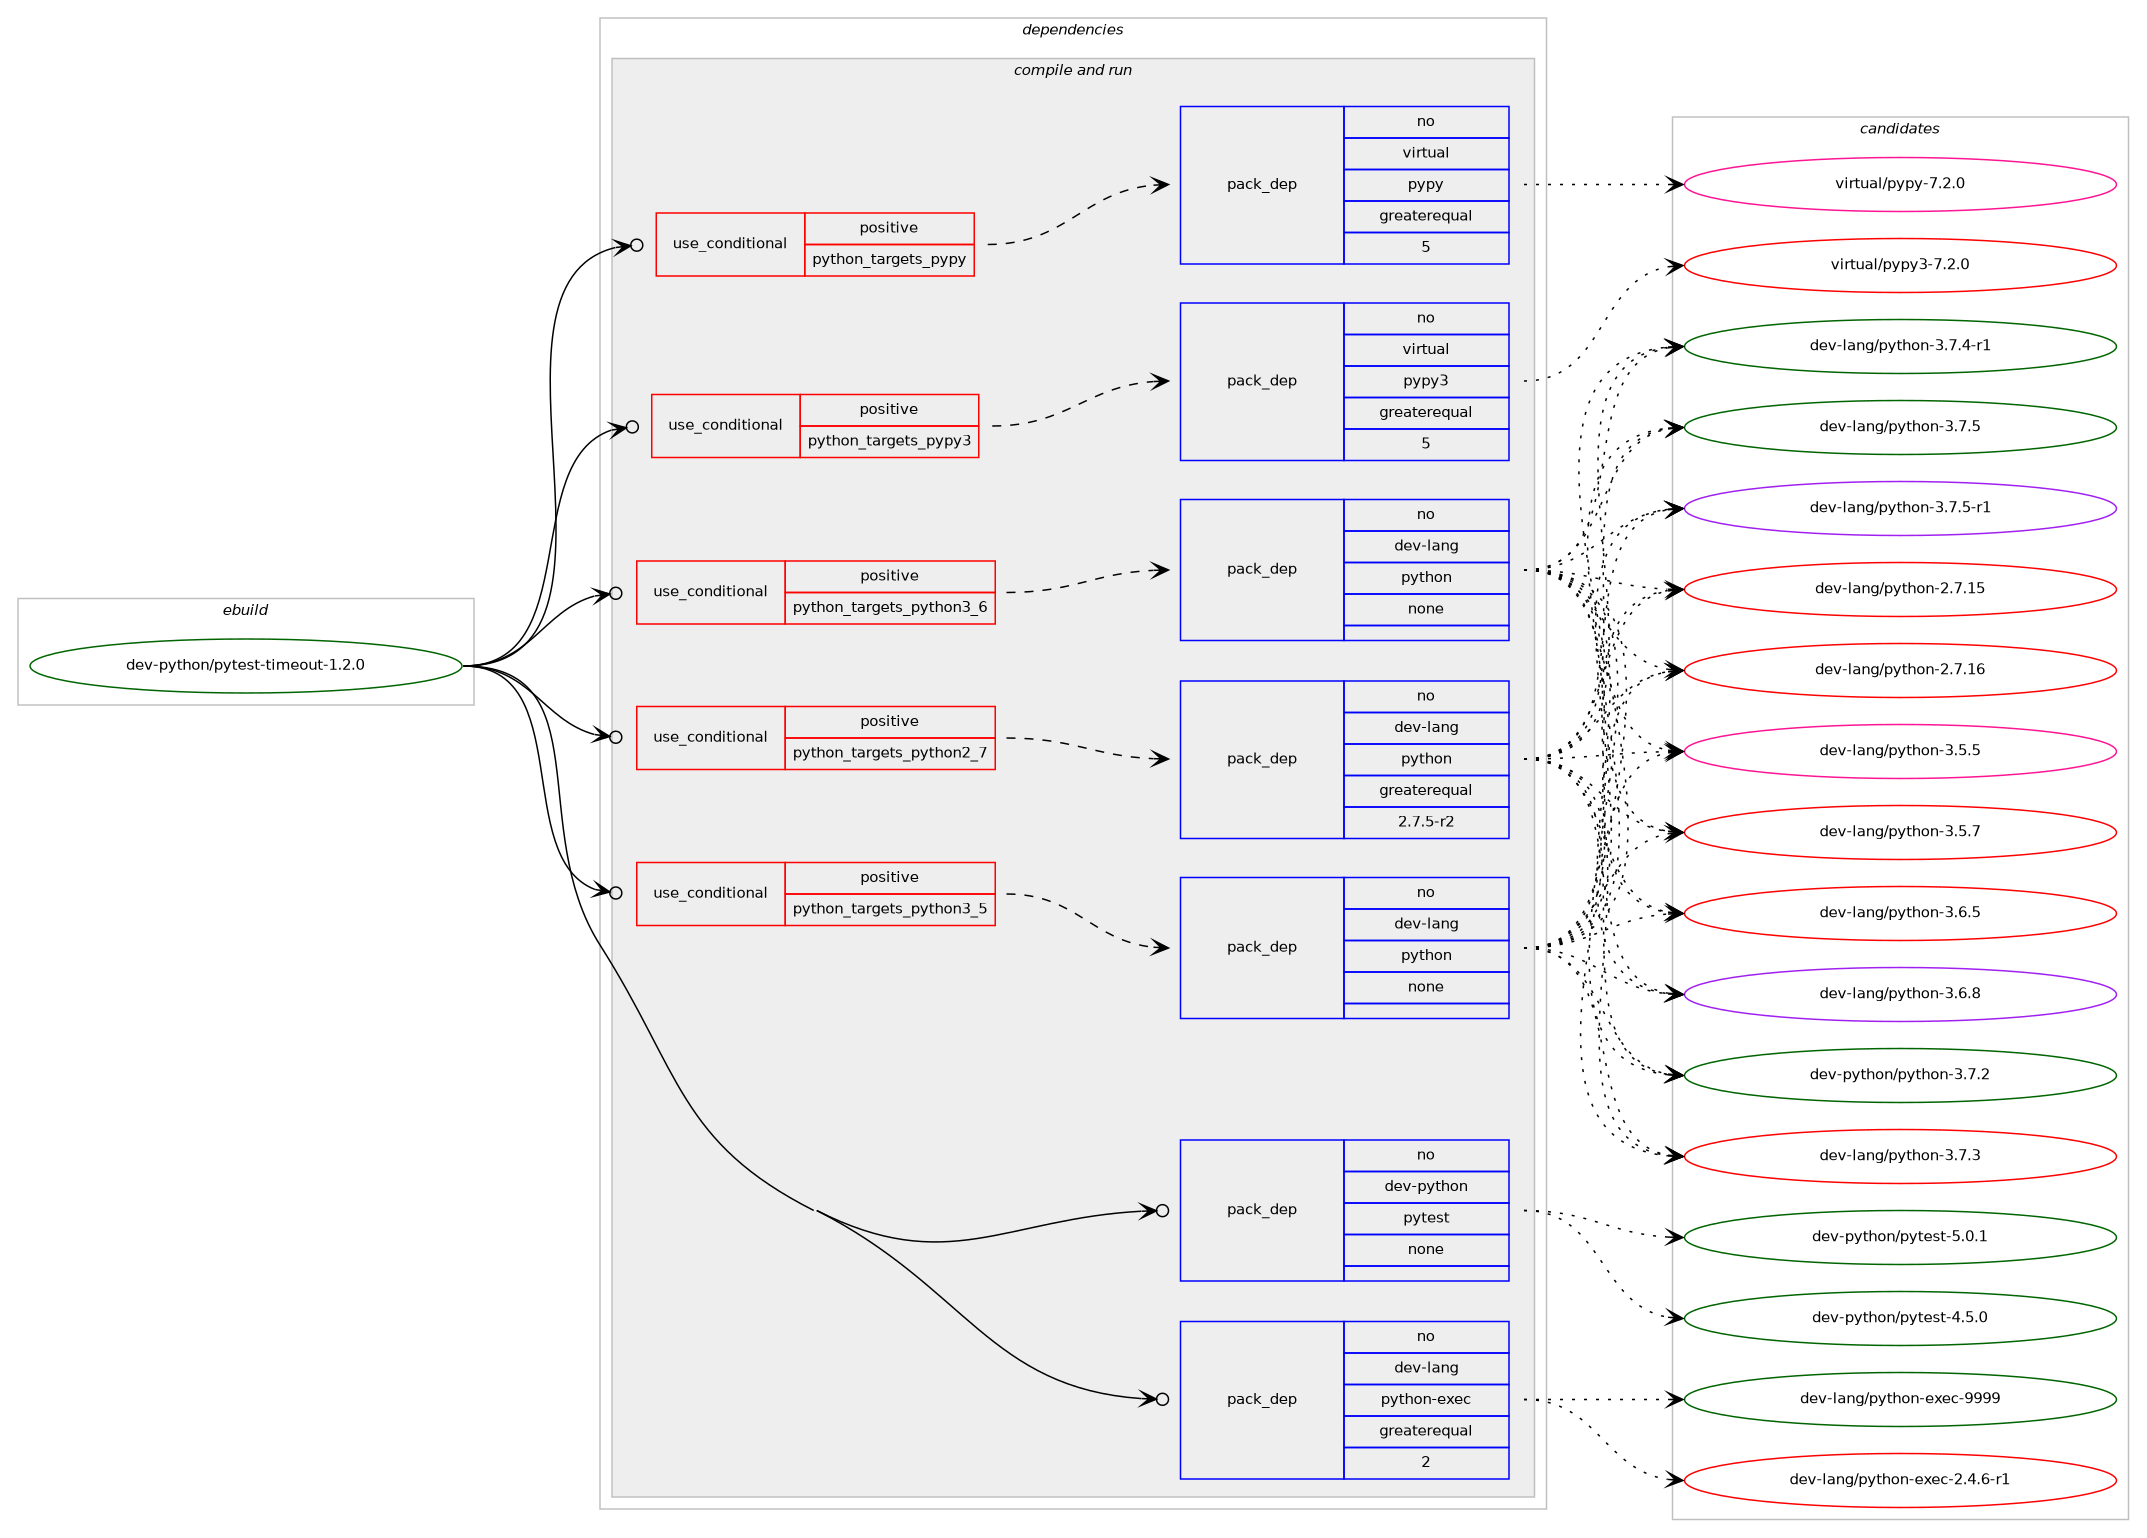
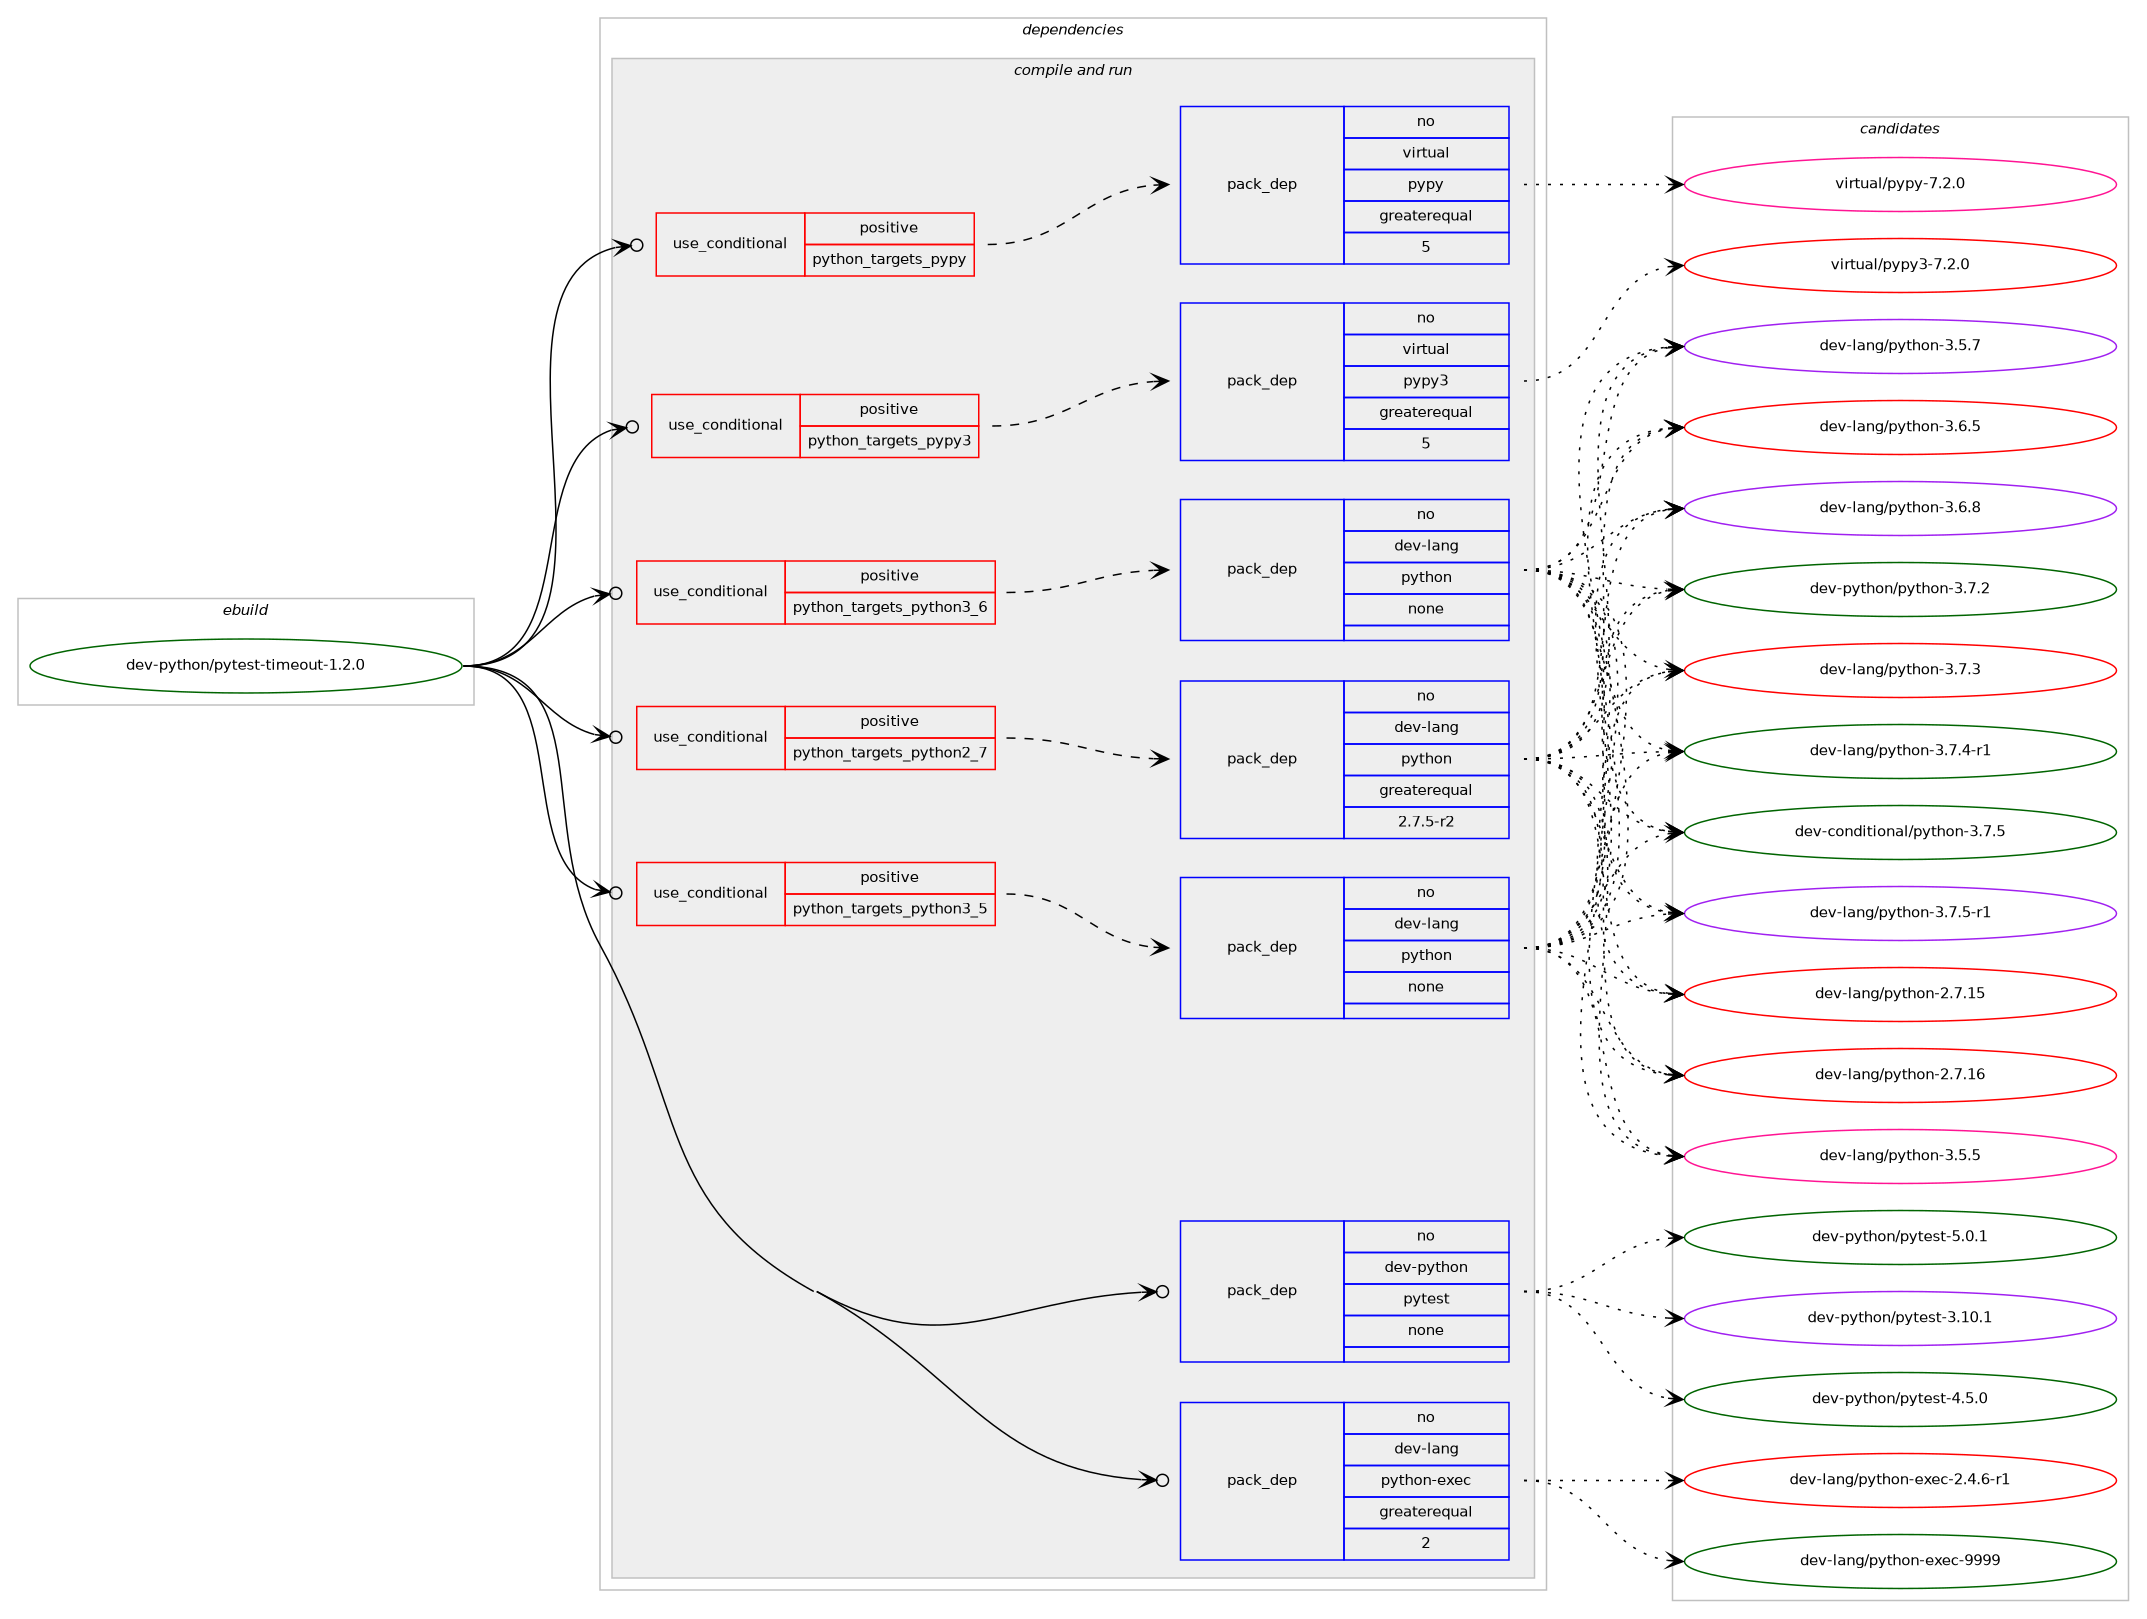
  digraph {
    compound=true
    concentrate=true
    fontname=Helvetica
    fontsize=10
    newrank=true
    rankdir=LR
    ranksep=1.5
    node [color=red fontname=Helvetica fontsize=10]
    edge [arrowhead=vee headport=w style=dotted tailport=e weight=100]
    n1 [color=darkgreen label="dev-python/pytest-timeout-1.2.0" width=4]
    n2 [color=blue label=<<TABLE BORDER="0" CELLBORDER="1" CELLSPACING="0" CELLPADDING="4" WIDTH="220"><TR><TD ROWSPAN="6" CELLPADDING="30">pack_dep</TD></TR><TR><TD WIDTH="110">no</TD></TR><TR><TD>virtual</TD></TR><TR><TD>pypy</TD></TR><TR><TD>greaterequal</TD></TR><TR><TD>5</TD></TR></TABLE>> shape=none]
    n3 [label=<<TABLE BORDER="0" CELLBORDER="1" CELLSPACING="0" CELLPADDING="4"><TR><TD ROWSPAN="3" CELLPADDING="10">use_conditional</TD></TR><TR><TD>positive</TD></TR><TR><TD>python_targets_pypy</TD></TR></TABLE>> shape=none]
    n4 [color=blue label=<<TABLE BORDER="0" CELLBORDER="1" CELLSPACING="0" CELLPADDING="4" WIDTH="220"><TR><TD ROWSPAN="6" CELLPADDING="30">pack_dep</TD></TR><TR><TD WIDTH="110">no</TD></TR><TR><TD>virtual</TD></TR><TR><TD>pypy3</TD></TR><TR><TD>greaterequal</TD></TR><TR><TD>5</TD></TR></TABLE>> shape=none]
    n5 [label=<<TABLE BORDER="0" CELLBORDER="1" CELLSPACING="0" CELLPADDING="4"><TR><TD ROWSPAN="3" CELLPADDING="10">use_conditional</TD></TR><TR><TD>positive</TD></TR><TR><TD>python_targets_pypy3</TD></TR></TABLE>> shape=none]
    n6 [color=blue label=<<TABLE BORDER="0" CELLBORDER="1" CELLSPACING="0" CELLPADDING="4" WIDTH="220"><TR><TD ROWSPAN="6" CELLPADDING="30">pack_dep</TD></TR><TR><TD WIDTH="110">no</TD></TR><TR><TD>dev-lang</TD></TR><TR><TD>python</TD></TR><TR><TD>greaterequal</TD></TR><TR><TD>2.7.5-r2</TD></TR></TABLE>> shape=none]
    n7 [label=<<TABLE BORDER="0" CELLBORDER="1" CELLSPACING="0" CELLPADDING="4"><TR><TD ROWSPAN="3" CELLPADDING="10">use_conditional</TD></TR><TR><TD>positive</TD></TR><TR><TD>python_targets_python2_7</TD></TR></TABLE>> shape=none]
    n8 [color=blue label=<<TABLE BORDER="0" CELLBORDER="1" CELLSPACING="0" CELLPADDING="4" WIDTH="220"><TR><TD ROWSPAN="6" CELLPADDING="30">pack_dep</TD></TR><TR><TD WIDTH="110">no</TD></TR><TR><TD>dev-python</TD></TR><TR><TD>pytest</TD></TR><TR><TD>none</TD></TR><TR><TD></TD></TR></TABLE>> shape=none]
    n9 [color=blue label=<<TABLE BORDER="0" CELLBORDER="1" CELLSPACING="0" CELLPADDING="4" WIDTH="220"><TR><TD ROWSPAN="6" CELLPADDING="30">pack_dep</TD></TR><TR><TD WIDTH="110">no</TD></TR><TR><TD>dev-lang</TD></TR><TR><TD>python</TD></TR><TR><TD>none</TD></TR><TR><TD></TD></TR></TABLE>> shape=none]
    n10 [label=<<TABLE BORDER="0" CELLBORDER="1" CELLSPACING="0" CELLPADDING="4"><TR><TD ROWSPAN="3" CELLPADDING="10">use_conditional</TD></TR><TR><TD>positive</TD></TR><TR><TD>python_targets_python3_5</TD></TR></TABLE>> shape=none]
    n11 [color=blue label=<<TABLE BORDER="0" CELLBORDER="1" CELLSPACING="0" CELLPADDING="4" WIDTH="220"><TR><TD ROWSPAN="6" CELLPADDING="30">pack_dep</TD></TR><TR><TD WIDTH="110">no</TD></TR><TR><TD>dev-lang</TD></TR><TR><TD>python</TD></TR><TR><TD>none</TD></TR><TR><TD></TD></TR></TABLE>> shape=none]
    n12 [label=<<TABLE BORDER="0" CELLBORDER="1" CELLSPACING="0" CELLPADDING="4"><TR><TD ROWSPAN="3" CELLPADDING="10">use_conditional</TD></TR><TR><TD>positive</TD></TR><TR><TD>python_targets_python3_6</TD></TR></TABLE>> shape=none]
    n13 [color=blue label=<<TABLE BORDER="0" CELLBORDER="1" CELLSPACING="0" CELLPADDING="4" WIDTH="220"><TR><TD ROWSPAN="6" CELLPADDING="30">pack_dep</TD></TR><TR><TD WIDTH="110">no</TD></TR><TR><TD>dev-lang</TD></TR><TR><TD>python-exec</TD></TR><TR><TD>greaterequal</TD></TR><TR><TD>2</TD></TR></TABLE>> shape=none]
    n14 [color=deeppink label="virtual/pypy-7.2.0" width=4]
    n15 [label="virtual/pypy3-7.2.0" width=4]
    n16 [label="dev-lang/python-2.7.15" width=4]
    n17 [label="dev-lang/python-2.7.16" width=4]
    n18 [color=deeppink label="dev-lang/python-3.5.5" width=4]
-   n19 [label="dev-lang/python-3.5.7" width=4]
+   n19 [color=purple label="dev-lang/python-3.5.7" width=4]
    n20 [label="dev-lang/python-3.6.5" width=4]
    n21 [color=purple label="dev-lang/python-3.6.8" width=4]
    n22 [color=darkgreen label="dev-python/python-3.7.2" width=4]
    n23 [label="dev-lang/python-3.7.3" width=4]
    n24 [color=darkgreen label="dev-lang/python-3.7.4-r1" width=4]
-   n25 [color=darkgreen label="dev-lang/python-3.7.5" width=4]
+   n25 [color=darkgreen label="dev-conditional/python-3.7.5" width=4]
    n26 [color=purple label="dev-lang/python-3.7.5-r1" width=4]
    n27 [label="dev-lang/python-exec-2.4.6-r1" width=4]
    n28 [color=darkgreen label="dev-lang/python-exec-9999" width=4]
+   n29 [color=purple label="dev-python/pytest-3.10.1" width=4]
    n30 [color=darkgreen label="dev-python/pytest-4.5.0" width=4]
    n31 [color=darkgreen label="dev-python/pytest-5.0.1" width=4]
    subgraph cluster_1 {
      color=gray
      label=<<i>ebuild</i>>
      rank=same
      n1
    }
    subgraph cluster_2 {
      color=gray
      label=<<i>dependencies</i>>
      subgraph cluster_3 {
        color=gray
        fillcolor="#eeeeee"
        label=<<i>compile</i>>
        style=filled
      }
      subgraph cluster_4 {
        color=gray
        fillcolor="#eeeeee"
        label=<<i>compile and run</i>>
        style=filled
        subgraph sub_5 {
          color=gray
          fillcolor="#eeeeee"
          label=<<i>compile and run</i>>
          style=filled
          n3
          subgraph sub_6 {
            color=gray
            fillcolor="#eeeeee"
            label=<<i>compile and run</i>>
            style=filled
            n2
          }
        }
        subgraph sub_7 {
          color=gray
          fillcolor="#eeeeee"
          label=<<i>compile and run</i>>
          style=filled
          n5
          subgraph sub_8 {
            color=gray
            fillcolor="#eeeeee"
            label=<<i>compile and run</i>>
            style=filled
            n4
          }
        }
        subgraph sub_9 {
          color=gray
          fillcolor="#eeeeee"
          label=<<i>compile and run</i>>
          style=filled
          n7
          subgraph sub_10 {
            color=gray
            fillcolor="#eeeeee"
            label=<<i>compile and run</i>>
            style=filled
            n6
          }
        }
        subgraph sub_11 {
          color=gray
          fillcolor="#eeeeee"
          label=<<i>compile and run</i>>
          style=filled
          n8
        }
        subgraph sub_12 {
          color=gray
          fillcolor="#eeeeee"
          label=<<i>compile and run</i>>
          style=filled
          n10
          subgraph sub_13 {
            color=gray
            fillcolor="#eeeeee"
            label=<<i>compile and run</i>>
            style=filled
            n9
          }
        }
        subgraph sub_14 {
          color=gray
          fillcolor="#eeeeee"
          label=<<i>compile and run</i>>
          style=filled
          n12
          subgraph sub_15 {
            color=gray
            fillcolor="#eeeeee"
            label=<<i>compile and run</i>>
            style=filled
            n11
          }
        }
        subgraph sub_16 {
          color=gray
          fillcolor="#eeeeee"
          label=<<i>compile and run</i>>
          style=filled
          n13
        }
      }
      subgraph cluster_17 {
        color=gray
        fillcolor="#eeeeee"
        label=<<i>run</i>>
        style=filled
      }
    }
    subgraph cluster_18 {
      color=gray
      label=<<i>candidates</i>>
      rank=same
      subgraph sub_19 {
        color=black
        label=<<i>candidates</i>>
        nodesep=1
        rank=same
        n14
      }
      subgraph sub_20 {
        color=black
        label=<<i>candidates</i>>
        nodesep=1
        rank=same
        n15
      }
      subgraph sub_21 {
        color=black
        label=<<i>candidates</i>>
        nodesep=1
        rank=same
        n16
        n17
        n18
        n19
        n20
        n21
        n22
        n23
        n24
        n25
        n26
      }
      subgraph sub_22 {
        color=black
        label=<<i>candidates</i>>
        nodesep=1
        rank=same
        n16
        n17
        n18
        n19
        n20
        n21
        n22
        n23
        n24
        n25
        n26
      }
      subgraph sub_23 {
        color=black
        label=<<i>candidates</i>>
        nodesep=1
        rank=same
        n16
        n17
        n18
        n19
        n20
        n21
        n22
        n23
        n24
        n25
        n26
      }
      subgraph sub_24 {
        color=black
        label=<<i>candidates</i>>
        nodesep=1
        rank=same
        n27
        n28
      }
      subgraph sub_25 {
        color=black
        label=<<i>candidates</i>>
        nodesep=1
        rank=same
+       n29
        n30
        n31
      }
    }
    n1 -> n3 [arrowhead=odotvee style=solid weight=20]
    n1 -> n5 [arrowhead=odotvee style=solid weight=20]
    n1 -> n7 [arrowhead=odotvee style=solid weight=20]
    n1 -> n8 [arrowhead=odotvee style=solid weight=20]
    n1 -> n10 [arrowhead=odotvee style=solid weight=20]
    n1 -> n12 [arrowhead=odotvee style=solid weight=20]
    n1 -> n13 [arrowhead=odotvee style=solid weight=20]
    n2 -> n14
    n3 -> n2 [style=dashed weight=20]
    n4 -> n15
    n5 -> n4 [style=dashed weight=20]
    n6 -> n16
    n6 -> n17
    n6 -> n18
    n6 -> n19
    n6 -> n20
    n6 -> n21
    n6 -> n22
    n6 -> n23
    n6 -> n24
    n6 -> n25
    n6 -> n26
    n7 -> n6 [style=dashed weight=20]
+   n8 -> n29
    n8 -> n30
    n8 -> n31
    n9 -> n16
    n9 -> n17
    n9 -> n18
    n9 -> n19
    n9 -> n20
    n9 -> n21
    n9 -> n22
    n9 -> n23
    n9 -> n24
    n9 -> n25
    n9 -> n26
    n10 -> n9 [style=dashed weight=20]
    n11 -> n16
    n11 -> n17
    n11 -> n18
    n11 -> n19
    n11 -> n20
    n11 -> n21
    n11 -> n22
    n11 -> n23
    n11 -> n24
    n11 -> n25
    n11 -> n26
    n12 -> n11 [style=dashed weight=20]
    n13 -> n27
    n13 -> n28
  }
